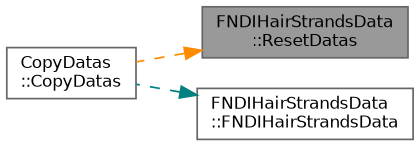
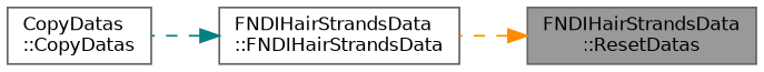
  digraph {
    rankdir=RL
    node [color=grey40 fillcolor=white fontname=Helvetica fontsize=10 shape=box style=filled]
    edge [dir=back fontname=Helvetica fontsize=10 labelfontname=Helvetica labelfontsize=10 style=dashed]
    n1 [color=gray40 fillcolor=grey60 fontcolor=black height=0.2 label="FNDIHairStrandsData\l::ResetDatas" width=0.4]
    n2 [height=0.2 label="FNDIHairStrandsData\l::FNDIHairStrandsData" width=0.4]
    n3 [height=0.2 label="CopyDatas\l::CopyDatas" width=0.4]
-   n1 -> n3 [color=darkorange]
+   n1 -> n2 [color=darkorange]
    n2 -> n3 [color=teal]
  }
